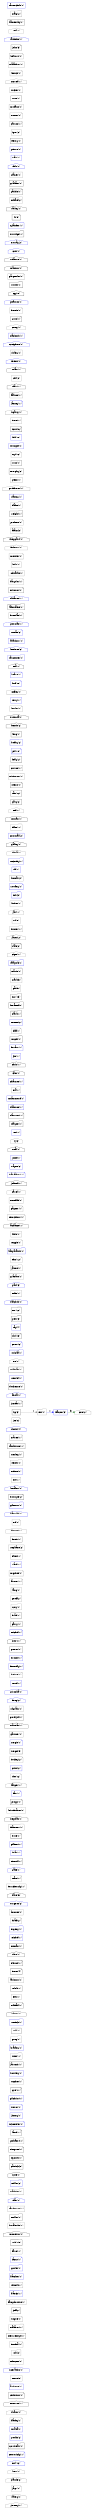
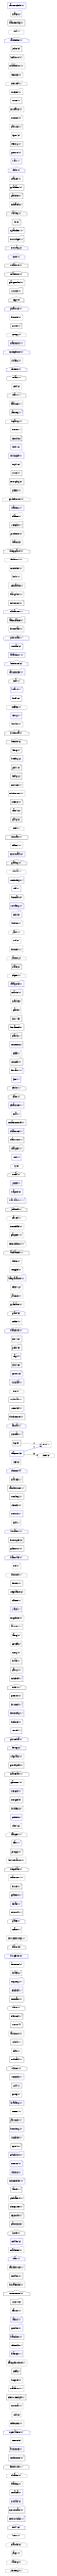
  digraph {
    rankdir=LR
    node [color=gray40 shape=box]
    edge [arrowhead=diamond]
    n1 [label="jeremy(1)" shape=house]
    n2 [label="valery(1)" shape=house]
    n3 [label="jagr(1)" shape=note]
    n4 [label="claude(2)" shape=house]
    n5 [label="kerr(1)" shape=house]
    n6 [color=blue label="mtl(12)" shape=house]
    n7 [color=blue label="petrovicky(1)" shape=note]
    n8 [color=black label="corriveau(1)" shape=folder]
    n9 [color=blue label="poulin(2)"]
    n10 [color=blue label="straka(1)"]
    n11 [label="flatley(1)" shape=note]
    n12 [label="shaun(1)" shape=house]
    n13 [color=black label="emerson(1)" shape=house]
    n14 [color=black label="pederson(1)" shape=note]
    n15 [color=blue label="audette(1)"]
    n16 [label="steve(8)"]
    n17 [color=blue label="operation(1)" shape=house]
    n18 [label="telecom(1)"]
    n19 [label="rob(3)" shape=folder]
    n20 [label="bondra(1)" shape=note]
    n21 [color=black label="nieuwendyk(1)"]
    n22 [label="makarov(1)" shape=folder]
    n23 [label="hogue(1)" shape=note]
    n24 [color=black label="jeff(2)"]
    n25 [label="damphousse(1)"]
    n26 [color=blue label="francis(1)" shape=folder]
    n27 [label="zhitnik(1)"]
    n28 [color=blue label="hatcher(1)"]
    n29 [color=blue label="goulet(1)" shape=folder]
    n30 [color=blue label="sacco(1)" shape=note]
    n31 [label="dawe(1)"]
    n32 [color=black label="wsh(15)" shape=folder]
    n33 [color=black label="momesso(1)" shape=house]
    n34 [label="kovalenko(1)" shape=folder]
    n35 [color=black label="muller(1)" shape=folder]
    n36 [label="sanderson(1)"]
    n37 [color=blue label="olav(1)" shape=house]
    n38 [label="mathieu(1)" shape=folder]
    n39 [color=blue label="miller(2)" shape=folder]
    n40 [color=black label="cote(1)" shape=house]
    n41 [color=black label="patrick(3)"]
    n42 [color=black label="elynuik(1)" shape=note]
    n43 [color=black label="simpson(1)" shape=note]
    n44 [label="ysebaert(1)" shape=folder]
    n45 [color=black label="lamb(1)" shape=note]
    n46 [color=blue label="schneider(1)" shape=note]
    n47 [color=blue label="jimmy(1)"]
    n48 [color=blue label="trevor(1)" shape=note]
    n49 [color=blue label="gilchrist(1)" shape=folder]
    n50 [color=black label="que(11)" shape=note]
    n51 [label="tocchet(1)" shape=note]
    n52 [color=blue label="housley(1)"]
    n53 [color=black label="jaromir(1)"]
    n54 [label="suter(1)" shape=folder]
    n55 [color=blue label="bradley(1)"]
    n56 [label="greg(1)" shape=folder]
    n57 [color=black label="hull(1)"]
    n58 [color=blue label="roenick(1)" shape=folder]
    n59 [color=black label="viktor(1)" shape=house]
    n60 [color=black label="mikhail(1)" shape=note]
    n61 [label="elik(1)"]
    n62 [color=black label="volek(1)"]
    n63 [label="larionov(1)"]
    n64 [color=black label="brent(4)" shape=note]
    n65 [color=black label="eklund(1)" shape=note]
    n66 [color=black label="dino(1)" shape=house]
    n67 [color=black label="leeman(1)"]
    n68 [color=blue label="reichel(1)" shape=folder]
    n69 [color=blue label="evgeny(1)" shape=folder]
    n70 [label="draft(2)" shape=note]
    n71 [label="amonte(1)"]
    n72 [color=blue label="turgeon(2)" shape=house]
    n73 [color=black label="dave(5)" shape=house]
    n74 [label="borschevsky(1)"]
    n75 [label="team(1)" shape=note]
    n76 [color=blue label="yake(1)" shape=house]
    n77 [color=black label="tinordi(1)"]
    n78 [color=blue label="dean(1)" shape=note]
    n79 [color=blue label="gilbert(1)"]
    n80 [color=black label="bure(1)" shape=note]
    n81 [label="zhamnov(1)" shape=folder]
    n82 [color=black label="stephan(1)" shape=house]
    n83 [label="krivokrasov(1)" shape=folder]
    n84 [color=black label="propp(1)" shape=note]
    n85 [color=blue label="dan(1)" shape=note]
    n86 [label="kasper(1)" shape=house]
    n87 [label="det(12)" shape=note]
    n88 [color=blue label="point(2)"]
    n89 [label="hockey(2)" shape=note]
    n90 [color=black label="sergei(5)"]
    n91 [color=blue label="sergio(1)" shape=note]
    n92 [label="gartner(1)"]
    n93 [color=black label="matteau(1)" shape=house]
    n94 [color=black label="gordijuk(1)"]
    n95 [label="vilgrain(1)"]
    n96 [color=blue label="doug(2)" shape=house]
    n97 [color=blue label="pivonka(1)" shape=house]
    n98 [color=blue label="zezel(1)"]
    n99 [label="heinze(1)" shape=note]
    n100 [color=blue label="donnelly(1)"]
    n101 [color=blue label="brunet(1)" shape=note]
    n102 [color=black label="petrov(1)"]
    n103 [color=black label="min(11)" shape=house]
    n104 [color=blue label="michel(1)" shape=note]
    n105 [color=black label="garry(1)"]
    n106 [color=black label="brad(1)"]
    n107 [label="cory(1)" shape=folder]
    n108 [label="geoff(2)"]
    n109 [label="lang(1)"]
    n110 [label="larmer(1)" shape=note]
    n111 [label="mcphee(1)" shape=note]
    n112 [color=blue label="ward(1)"]
    n113 [label="ellett(1)"]
    n114 [label="stephane(2)"]
    n115 [color=black label="denis(1)"]
    n116 [label="dionne(1)" shape=house]
    n117 [label="ed(1)" shape=note]
    n118 [color=blue label="hamrlik(1)" shape=house]
    n119 [color=blue label="gilmour(1)" shape=folder]
    n120 [color=black label="bourque(2)" shape=note]
    n121 [color=blue label="kovalev(1)" shape=house]
    n122 [label="bill(1)"]
    n123 [color=blue label="nelson(1)"]
    n124 [label="derek(1)" shape=folder]
    n125 [color=black label="presley(1)"]
    n126 [color=black label="sandstrom(1)"]
    n127 [label="craven(1)" shape=note]
    n128 [color=blue label="dmitri(4)" shape=house]
    n129 [label="joe(6)" shape=note]
    n130 [color=black label="hp(3)"]
    n131 [label="ext(1)" shape=folder]
    n132 [color=black label="juneau(1)" shape=note]
    n133 [color=blue label="ahola(1)" shape=house]
    n134 [color=black label="duchesne(1)" shape=folder]
    n135 [color=blue label="wendel(1)"]
    n136 [color=black label="stillman(1)"]
    n137 [label="ott(7)" shape=house]
    n138 [color=blue label="ruzicka(1)" shape=folder]
    n139 [color=blue label="peter(6)" shape=note]
    n140 [color=black label="chi(13)" shape=note]
    n141 [color=blue label="ray(4)" shape=folder]
    n142 [color=blue label="idacom(3)"]
    n143 [label="com(2)" shape=house]
    n144 [color=black label="petr(3)" shape=folder]
    n145 [color=black label="tor(12)" shape=folder]
    n146 [color=blue label="tkachuk(1)" shape=house]
    n147 [label="mike(7)" shape=folder]
    n148 [color=blue label="paul(3)" shape=house]
    n149 [label="granato(1)" shape=folder]
    n150 [label="janne(1)" shape=folder]
    n151 [label="edm(12)" shape=note]
    n152 [color=blue label="kasparaitis(1)" shape=folder]
    n153 [label="reggie(1)" shape=note]
    n154 [label="kisio(1)"]
    n155 [color=black label="lachance(1)" shape=house]
    n156 [label="nemchinov(1)" shape=note]
    n157 [label="gagner(1)" shape=note]
    n158 [label="smehlik(1)"]
    n159 [label="pavel(1)" shape=house]
    n160 [color=black label="jelinek(1)" shape=house]
    n161 [color=blue label="kvartalnov(1)" shape=note]
    n162 [color=blue label="wayne(2)"]
    n163 [color=blue label="josef(1)"]
    n164 [color=black label="neal(1)" shape=house]
    n165 [label="sj(6)" shape=house]
    n166 [color=blue label="ron(1)"]
    n167 [color=black label="shayne(1)" shape=folder]
    n168 [color=black label="olausson(1)" shape=note]
    n169 [color=blue label="shannon(1)"]
    n170 [color=blue label="mcammond(1)"]
    n171 [label="era(1)" shape=folder]
    n172 [color=blue label="chiasson(1)" shape=folder]
    n173 [color=black label="cam(1)" shape=house]
    n174 [color=black label="chris(1)" shape=house]
    n175 [color=blue label="jim(1)"]
    n176 [color=blue label="ferraro(1)" shape=note]
    n177 [color=black label="recchi(1)" shape=folder]
    n178 [label="cliff(1)" shape=note]
    n179 [color=blue label="usenet(2)"]
    n180 [color=black label="clark(1)" shape=folder]
    n181 [color=black label="beranek(1)" shape=folder]
    n182 [color=black label="nyr(13)" shape=folder]
    n183 [label="pat(5)" shape=folder]
    n184 [label="mark(5)" shape=note]
    n185 [color=black label="mario(1)" shape=folder]
    n186 [color=blue label="zalapski(1)" shape=folder]
    n187 [label="ciger(1)" shape=house]
    n188 [color=black label="dale(2)" shape=note]
    n189 [label="jason(2)" shape=house]
    n190 [label="hunter(1)" shape=folder]
    n191 [label="stl(8)" shape=folder]
    n192 [label="jari(1)" shape=house]
    n193 [label="linden(1)" shape=note]
    n194 [color=blue label="bob(3)" shape=folder]
    n195 [color=blue label="woolley(1)" shape=note]
    n196 [label="thomas(2)" shape=note]
    n197 [color=blue label="ulf(1)" shape=folder]
    n198 [color=blue label="rucinsky(1)" shape=folder]
    n199 [label="klima(1)" shape=house]
    n200 [color=black label="galley(1)" shape=house]
    n201 [color=blue label="courtnall(2)"]
    n202 [label="hiller(1)" shape=folder]
    n203 [color=black label="noonan(1)" shape=house]
    n204 [label="ted(1)" shape=house]
    n205 [color=black label="gary(2)"]
    n206 [color=black label="van(12)" shape=folder]
    n207 [color=black label="zdeno(1)" shape=note]
    n208 [label="minimum(1)" shape=folder]
    n209 [label="corson(1)"]
    n210 [color=black label="kelly(2)" shape=folder]
-   n211 [color=blue label="pit(10)" shape=note]
+   n211 [color=black label="pit(10)" shape=note]
    n212 [color=blue label="bobby(2)" shape=folder]
    n213 [color=black label="king(1)"]
    n214 [color=black label="benoit(2)" shape=house]
    n215 [color=black label="svoboda(1)" shape=house]
    n216 [label="kozlov(1)" shape=note]
    n217 [color=blue label="terry(1)"]
    n218 [label="coffey(1)" shape=house]
    n219 [color=blue label="buf(10)" shape=note]
    n220 [color=blue label="keane(1)" shape=note]
    n221 [color=black label="esa(1)" shape=house]
    n222 [color=blue label="carpenter(1)" shape=folder]
    n223 [color=blue label="lemieux(2)" shape=house]
    n224 [color=blue label="tatarinov(1)"]
    n225 [color=blue label="roman(2)" shape=note]
    n226 [color=blue label="yzerman(1)" shape=house]
    n227 [label="brendan(1)" shape=note]
    n228 [color=black label="lafontaine(1)" shape=folder]
    n229 [color=blue label="tikkanen(1)" shape=house]
    n230 [color=black label="mironov(1)" shape=note]
    n231 [label="davydov(1)" shape=note]
    n232 [label="robitaille(1)"]
    n233 [label="kirk(1)"]
    n234 [label="messier(1)" shape=note]
    n235 [label="fedorov(1)" shape=house]
    n236 [color=black label="sheppard(1)" shape=house]
    n237 [label="adam(3)"]
    n238 [label="probert(1)" shape=note]
    n239 [color=black label="weight(1)" shape=folder]
    n240 [label="blake(1)" shape=folder]
    n241 [color=blue label="stastny(1)"]
    n242 [label="prokhorov(1)" shape=house]
    n243 [label="glenn(1)"]
    n244 [color=black label="murphy(2)"]
    n245 [color=black label="russ(1)"]
    n246 [label="nyi(12)" shape=note]
    n247 [color=blue label="stumpel(1)" shape=folder]
    n248 [color=blue label="hfd(10)" shape=folder]
    n249 [color=black label="scott(6)" shape=note]
    n250 [label="brett(1)"]
    n251 [label="fogarty(1)" shape=house]
    n252 [color=blue label="janney(1)" shape=note]
    n253 [label="falloon(1)" shape=folder]
    n254 [color=black label="shaw(1)" shape=house]
    n255 [label="phil(2)"]
    n256 [color=black label="nolan(1)" shape=house]
    n257 [color=blue label="teemu(1)" shape=house]
    n258 [label="ridley(1)"]
    n259 [color=blue label="creighton(1)" shape=house]
    n260 [color=blue label="macinnis(1)"]
    n261 [label="corey(1)" shape=house]
    n262 [color=black label="yvon(1)" shape=note]
    n263 [label="bernie(1)" shape=note]
    n264 [color=blue label="pearson(1)" shape=house]
    n265 [color=black label="cgy(8)" shape=house]
    n266 [color=black label="ruuttu(1)" shape=folder]
    n267 [label="garpenlov(1)" shape=note]
    n268 [color=black label="manson(1)" shape=house]
    n269 [color=black label="selanne(1)" shape=house]
    n270 [color=blue label="cost(1)" shape=house]
    n271 [color=blue label="murray(2)" shape=house]
    n272 [color=black label="burridge(1)" shape=folder]
    n273 [color=blue label="nylander(1)" shape=folder]
    n274 [color=black label="tb(8)" shape=note]
    n275 [color=black label="zarley(1)" shape=house]
    n276 [label="mikael(2)" shape=folder]
    n277 [color=black label="yashin(1)" shape=note]
    n278 [color=black label="graham(1)"]
    n279 [label="player(1)"]
    n280 [color=blue label="dirk(1)" shape=house]
    n281 [color=blue label="stan(1)"]
    n282 [color=blue label="pierre(1)"]
    n283 [color=black label="fleury(1)"]
    n284 [label="igor(2)"]
    n285 [label="carson(1)" shape=note]
    n286 [label="sutter(1)" shape=note]
    n287 [label="modano(1)"]
    n288 [color=black label="note(1)"]
    n289 [label="tucker(1)" shape=folder]
    n290 [label="scored(1)" shape=house]
    n291 [label="leetch(1)" shape=note]
    n292 [label="malakhov(1)"]
    n293 [label="bellows(1)" shape=note]
    n294 [color=black label="john(3)" shape=note]
    n295 [color=blue label="ranheim(1)" shape=house]
    n296 [label="rod(1)" shape=house]
    n297 [color=black label="kamensky(1)"]
    n298 [label="craig(2)" shape=folder]
    n299 [color=blue label="hawerchuk(1)"]
    n130 -> n131 [color=gray40 label=1]
-   n131 -> n142 [color=blue label=1]
+   n142 -> n131 [color=blue label=1]
    n142 -> n143 [arrowhead=dot color=darkgreen label=5]
  }
